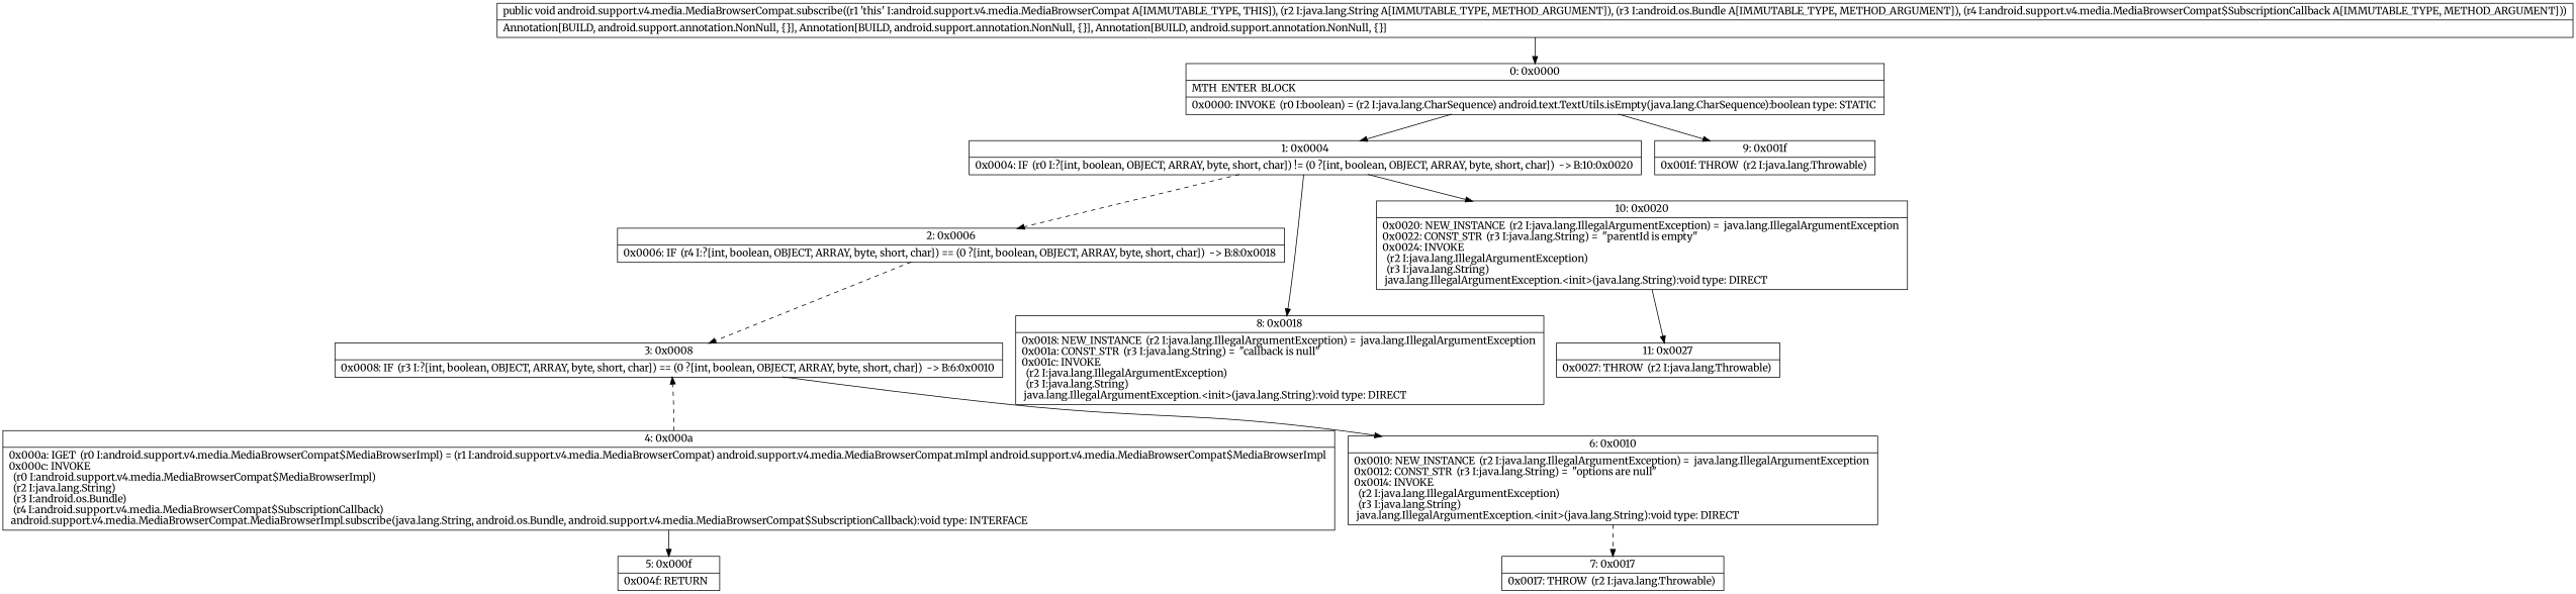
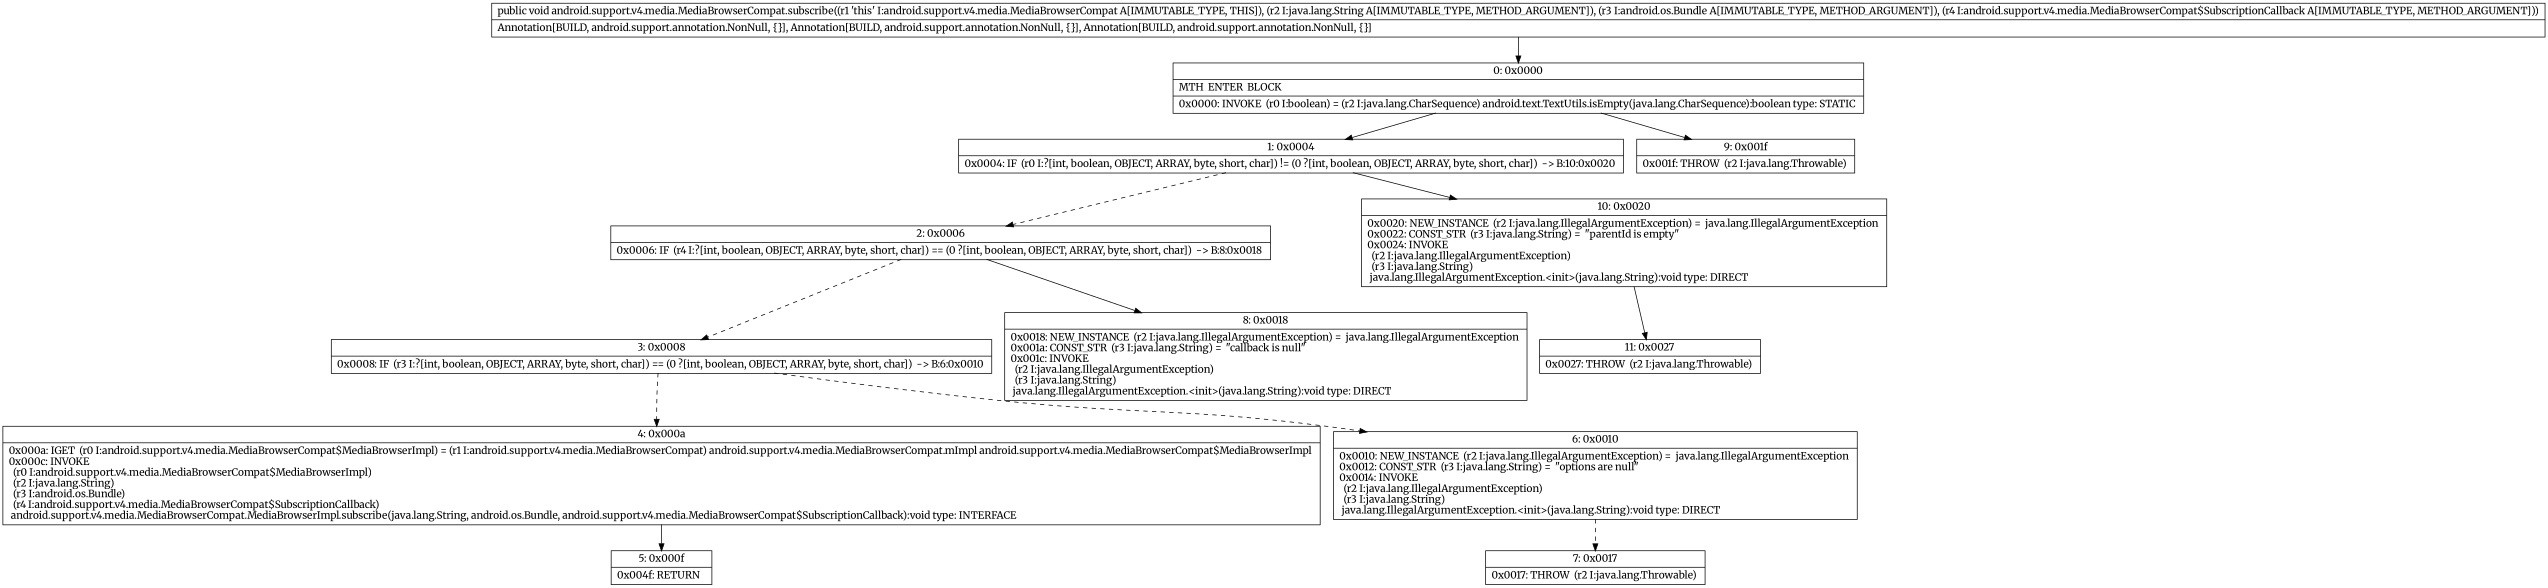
  digraph {
    fontname=Merriweather
    node [fontname=Merriweather shape=record]
    edge [fontname=Merriweather]
    n1 [label="{0\:\ 0x0000|MTH_ENTER_BLOCK\l|0x0000: INVOKE  (r0 I:boolean) = (r2 I:java.lang.CharSequence) android.text.TextUtils.isEmpty(java.lang.CharSequence):boolean type: STATIC \l}"]
    n2 [label="{1\:\ 0x0004|0x0004: IF  (r0 I:?[int, boolean, OBJECT, ARRAY, byte, short, char]) != (0 ?[int, boolean, OBJECT, ARRAY, byte, short, char])  \-\> B:10:0x0020 \l}"]
    n3 [label="{9\:\ 0x001f|0x001f: THROW  (r2 I:java.lang.Throwable) \l}"]
    n4 [label="{2\:\ 0x0006|0x0006: IF  (r4 I:?[int, boolean, OBJECT, ARRAY, byte, short, char]) == (0 ?[int, boolean, OBJECT, ARRAY, byte, short, char])  \-\> B:8:0x0018 \l}"]
    n5 [label="{10\:\ 0x0020|0x0020: NEW_INSTANCE  (r2 I:java.lang.IllegalArgumentException) =  java.lang.IllegalArgumentException \l0x0022: CONST_STR  (r3 I:java.lang.String) =  \"parentId is empty\" \l0x0024: INVOKE  \l  (r2 I:java.lang.IllegalArgumentException)\l  (r3 I:java.lang.String)\l java.lang.IllegalArgumentException.\<init\>(java.lang.String):void type: DIRECT \l}"]
    n6 [label="{3\:\ 0x0008|0x0008: IF  (r3 I:?[int, boolean, OBJECT, ARRAY, byte, short, char]) == (0 ?[int, boolean, OBJECT, ARRAY, byte, short, char])  \-\> B:6:0x0010 \l}"]
    n7 [label="{8\:\ 0x0018|0x0018: NEW_INSTANCE  (r2 I:java.lang.IllegalArgumentException) =  java.lang.IllegalArgumentException \l0x001a: CONST_STR  (r3 I:java.lang.String) =  \"callback is null\" \l0x001c: INVOKE  \l  (r2 I:java.lang.IllegalArgumentException)\l  (r3 I:java.lang.String)\l java.lang.IllegalArgumentException.\<init\>(java.lang.String):void type: DIRECT \l}"]
    n8 [label="{11\:\ 0x0027|0x0027: THROW  (r2 I:java.lang.Throwable) \l}"]
    n9 [label="{4\:\ 0x000a|0x000a: IGET  (r0 I:android.support.v4.media.MediaBrowserCompat$MediaBrowserImpl) = (r1 I:android.support.v4.media.MediaBrowserCompat) android.support.v4.media.MediaBrowserCompat.mImpl android.support.v4.media.MediaBrowserCompat$MediaBrowserImpl \l0x000c: INVOKE  \l  (r0 I:android.support.v4.media.MediaBrowserCompat$MediaBrowserImpl)\l  (r2 I:java.lang.String)\l  (r3 I:android.os.Bundle)\l  (r4 I:android.support.v4.media.MediaBrowserCompat$SubscriptionCallback)\l android.support.v4.media.MediaBrowserCompat.MediaBrowserImpl.subscribe(java.lang.String, android.os.Bundle, android.support.v4.media.MediaBrowserCompat$SubscriptionCallback):void type: INTERFACE \l}"]
    n10 [label="{6\:\ 0x0010|0x0010: NEW_INSTANCE  (r2 I:java.lang.IllegalArgumentException) =  java.lang.IllegalArgumentException \l0x0012: CONST_STR  (r3 I:java.lang.String) =  \"options are null\" \l0x0014: INVOKE  \l  (r2 I:java.lang.IllegalArgumentException)\l  (r3 I:java.lang.String)\l java.lang.IllegalArgumentException.\<init\>(java.lang.String):void type: DIRECT \l}"]
    n11 [label="{5\:\ 0x000f|0x004f: RETURN   \l}"]
    n12 [label="{7\:\ 0x0017|0x0017: THROW  (r2 I:java.lang.Throwable) \l}"]
    n13 [label="{public void android.support.v4.media.MediaBrowserCompat.subscribe((r1 'this' I:android.support.v4.media.MediaBrowserCompat A[IMMUTABLE_TYPE, THIS]), (r2 I:java.lang.String A[IMMUTABLE_TYPE, METHOD_ARGUMENT]), (r3 I:android.os.Bundle A[IMMUTABLE_TYPE, METHOD_ARGUMENT]), (r4 I:android.support.v4.media.MediaBrowserCompat$SubscriptionCallback A[IMMUTABLE_TYPE, METHOD_ARGUMENT]))  | Annotation[BUILD, android.support.annotation.NonNull, \{\}], Annotation[BUILD, android.support.annotation.NonNull, \{\}], Annotation[BUILD, android.support.annotation.NonNull, \{\}]\l}"]
    n1 -> n2
    n1 -> n3
    n2 -> n4 [style=dashed]
    n2 -> n5
    n4 -> n6 [style=dashed]
-   n2 -> n7
+   n4 -> n7
    n5 -> n8
-   n9 -> n6 [style=dashed]
-   n6 -> n10
+   n6 -> n9 [style=dashed]
+   n6 -> n10 [style=dashed]
    n9 -> n11
    n10 -> n12 [style=dashed]
    n13 -> n1
  }
